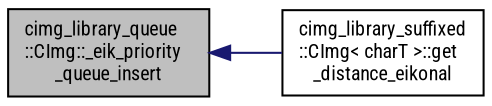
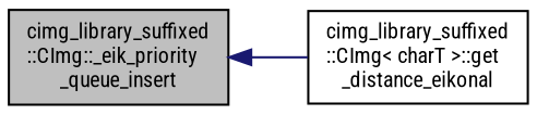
  digraph {
    rankdir=LR
    fontname="Roboto Condensed"
    node [color=black fontname="Roboto Condensed" fontsize=10 shape=record style=filled]
-   n1 [fillcolor=grey75 fontcolor=black height=0.2 label="cimg_library_queue\l::CImg::_eik_priority\l_queue_insert" width=0.4]
+   n1 [fillcolor=grey75 fontcolor=black height=0.2 label="cimg_library_suffixed\l::CImg::_eik_priority\l_queue_insert" width=0.4]
    n2 [fillcolor=white height=0.2 label="cimg_library_suffixed\l::CImg\< charT \>::get\l_distance_eikonal" width=0.4]
    n1 -> n2 [color=midnightblue dir=back fontname="Roboto Condensed" fontsize=10 labelfontname=Helvetica labelfontsize=10 style=solid]
  }
